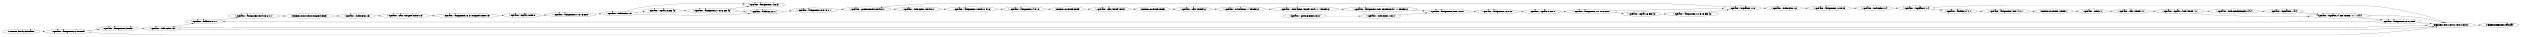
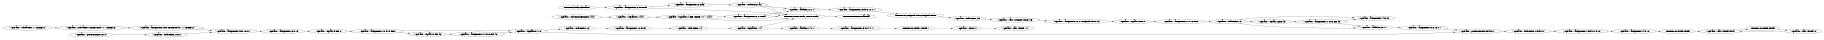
  digraph {
    rankdir=LR
    n1 [label="(<operator>.assignment,v2 = result)"]
    n2 [label="(<operator>.assignment,v3 = a2)"]
    n3 [label="(RETURN,return result;,return result;)"]
    n4 [label="(<operator>.indirection,*a2)"]
    n5 [label="(METHOD_RETURN,__fastcall)"]
    n6 [label="(<operator>.addition,v2 + 1)"]
    n7 [label="(<operator>.assignment,result = v2 + 1)"]
-   n8 [label="(UNKNOWN,int __int8,unsigned __int8)"]
+   n8 [label="(UNKNOWN,unsigned __int8,unsigned __int8)"]
    n9 [label="(<operator>.indirection,*v3)"]
    n10 [label="(<operator>.assignment,v6 = (unsigned __int8)*v3)"]
    n11 [label="(<operator>.equals,v6 == 0)"]
    n12 [label="(<operator>.assignment,v7 = v6 == 0)"]
    n13 [label="(<operator>.cast,(unsigned __int8)*v3)"]
    n14 [label="(<operator>.indirection,*v3)"]
    n15 [label="(<operator>.equals,v6 == 46)"]
    n16 [label="(<operator>.assignment,v4 = v3)"]
    n17 [label="(<operator>.addition,v3 + 1)"]
    n18 [label="(<operator>.assignment,v7 = v6 == 46)"]
    n19 [label="(<operator>.assignment,v8 = v3 + 1)"]
    n20 [label="(<operator>.indirection,*v2)"]
    n21 [label="(<operator>.assignment,*v2 = v5)"]
    n22 [label="(<operator>.postIncrement,result++)"]
    n23 [label="(<operator>.indirection,*result++)"]
    n24 [label="(<operator>.assignment,*result++ = v6)"]
    n25 [label="(<operator>.assignment,v4 = v8)"]
    n26 [label="(UNKNOWN,_BYTE,_BYTE)"]
    n27 [label="(<operator>.cast,(_BYTE)result)"]
    n28 [label="(<operator>.assignment,v5 = (_BYTE)result - 1 - (_BYTE)v2)"]
    n29 [label="(<operator>.assignment,v9 = *v8++)"]
    n30 [label="(<operator>.postIncrement,v8++)"]
    n31 [label="(<operator>.indirection,*v8++)"]
    n32 [label="(<operator>.subtraction,(_BYTE)result - 1 - (_BYTE)v2)"]
    n33 [label="(UNKNOWN,_BYTE,_BYTE)"]
    n34 [label="(<operator>.cast,(_BYTE)v2)"]
    n35 [label="(<operator>.subtraction,1 - (_BYTE)v2)"]
    n36 [label="(<operator>.assignment,v6 = v9)"]
    n37 [label="(<operator>.equals,v9 == 0)"]
    n38 [label="(<operator>.assignment,v10 = v9 == 0)"]
    n39 [label="(<operator>.equals,v6 == 46)"]
    n40 [label="(<operator>.logicalNot,!v10)"]
    n41 [label="(<operator>.assignment,v10 = v6 == 46)"]
    n42 [label="(<operator>.indirection,*v4)"]
    n43 [label="(<operator>.logicalNot,!*v4)"]
    n44 [label="(<operator>.addition,v4 + 1)"]
    n45 [label="(<operator>.assignment,v3 = v4 + 1)"]
    n46 [label="(UNKNOWN,_BYTE *,_BYTE *)"]
    n47 [label="(<operator>.minus,-1)"]
    n48 [label="(<operator>.logicalOr,v4 == (_BYTE *)-1 || !v4[1])"]
    n49 [label="(<operator>.assignment,v2 = result)"]
-   n50 [label="(<operator>.equals,v4 == (_BYTE *)-1)"]
    n51 [label="(<operator>.indirectIndexAccess,v4[1])"]
    n52 [label="(<operator>.logicalNot,!v4[1])"]
    n53 [label="(<operator>.cast,(_BYTE *)-1)"]
    n54 [label="(METHOD,do_rfc1035_name)"]
    n1 -> n2
    n1 -> n3
    n2 -> n4
    n3 -> n5
    n4 -> n3
    n4 -> n3
    n4 -> n6
    n6 -> n7
    n7 -> n8
    n8 -> n9
    n9 -> n13
    n10 -> n11
    n11 -> n12
    n12 -> n14
    n13 -> n10
    n14 -> n15
    n14 -> n16
    n14 -> n17
    n15 -> n18
    n17 -> n19
    n18 -> n16
    n18 -> n17
    n19 -> n22
    n20 -> n21
    n21 -> n42
    n22 -> n23
    n23 -> n24
    n24 -> n25
    n25 -> n26
    n26 -> n27
    n27 -> n33
    n28 -> n29
    n29 -> n36
    n30 -> n31
    n31 -> n29
    n32 -> n28
    n33 -> n34
-   n34 -> n35
+   n34 -> n27
    n35 -> n32
    n36 -> n37
    n37 -> n38
    n38 -> n39
    n38 -> n40
    n39 -> n41
    n40 -> n20
    n40 -> n22
    n41 -> n40
    n42 -> n43
    n43 -> n3
    n43 -> n44
    n44 -> n45
    n45 -> n46
    n46 -> n47
    n47 -> n53
    n48 -> n3
    n48 -> n49
    n49 -> n3
    n49 -> n6
-   n50 -> n48
-   n50 -> n51
    n51 -> n52
    n52 -> n48
-   n53 -> n50
    n54 -> n1
  }
